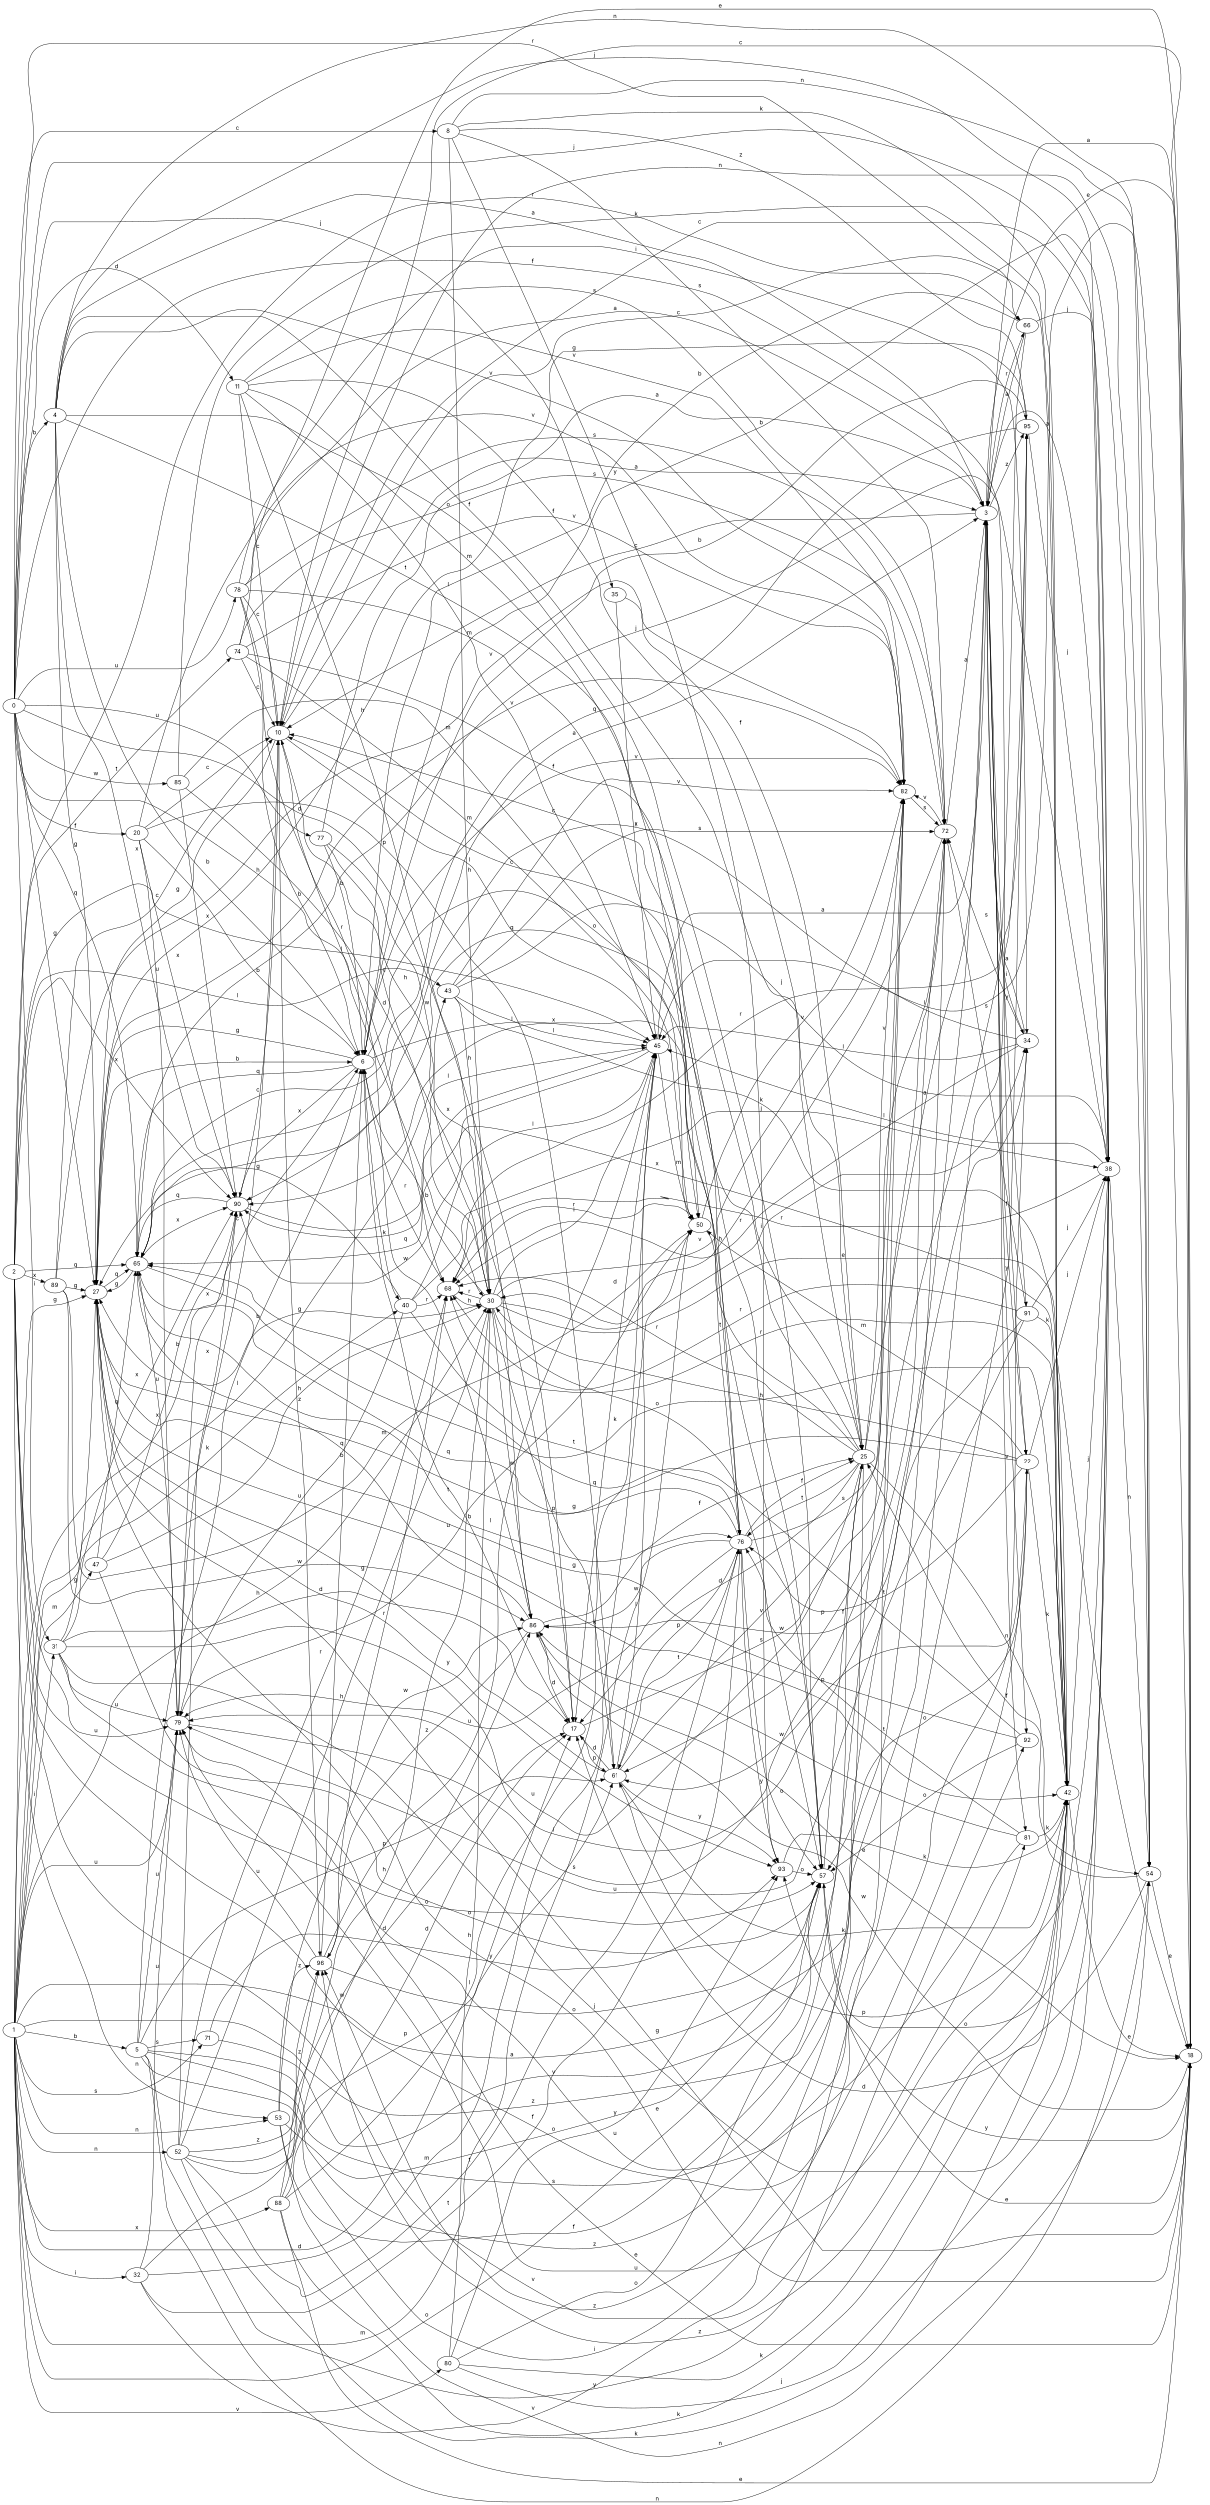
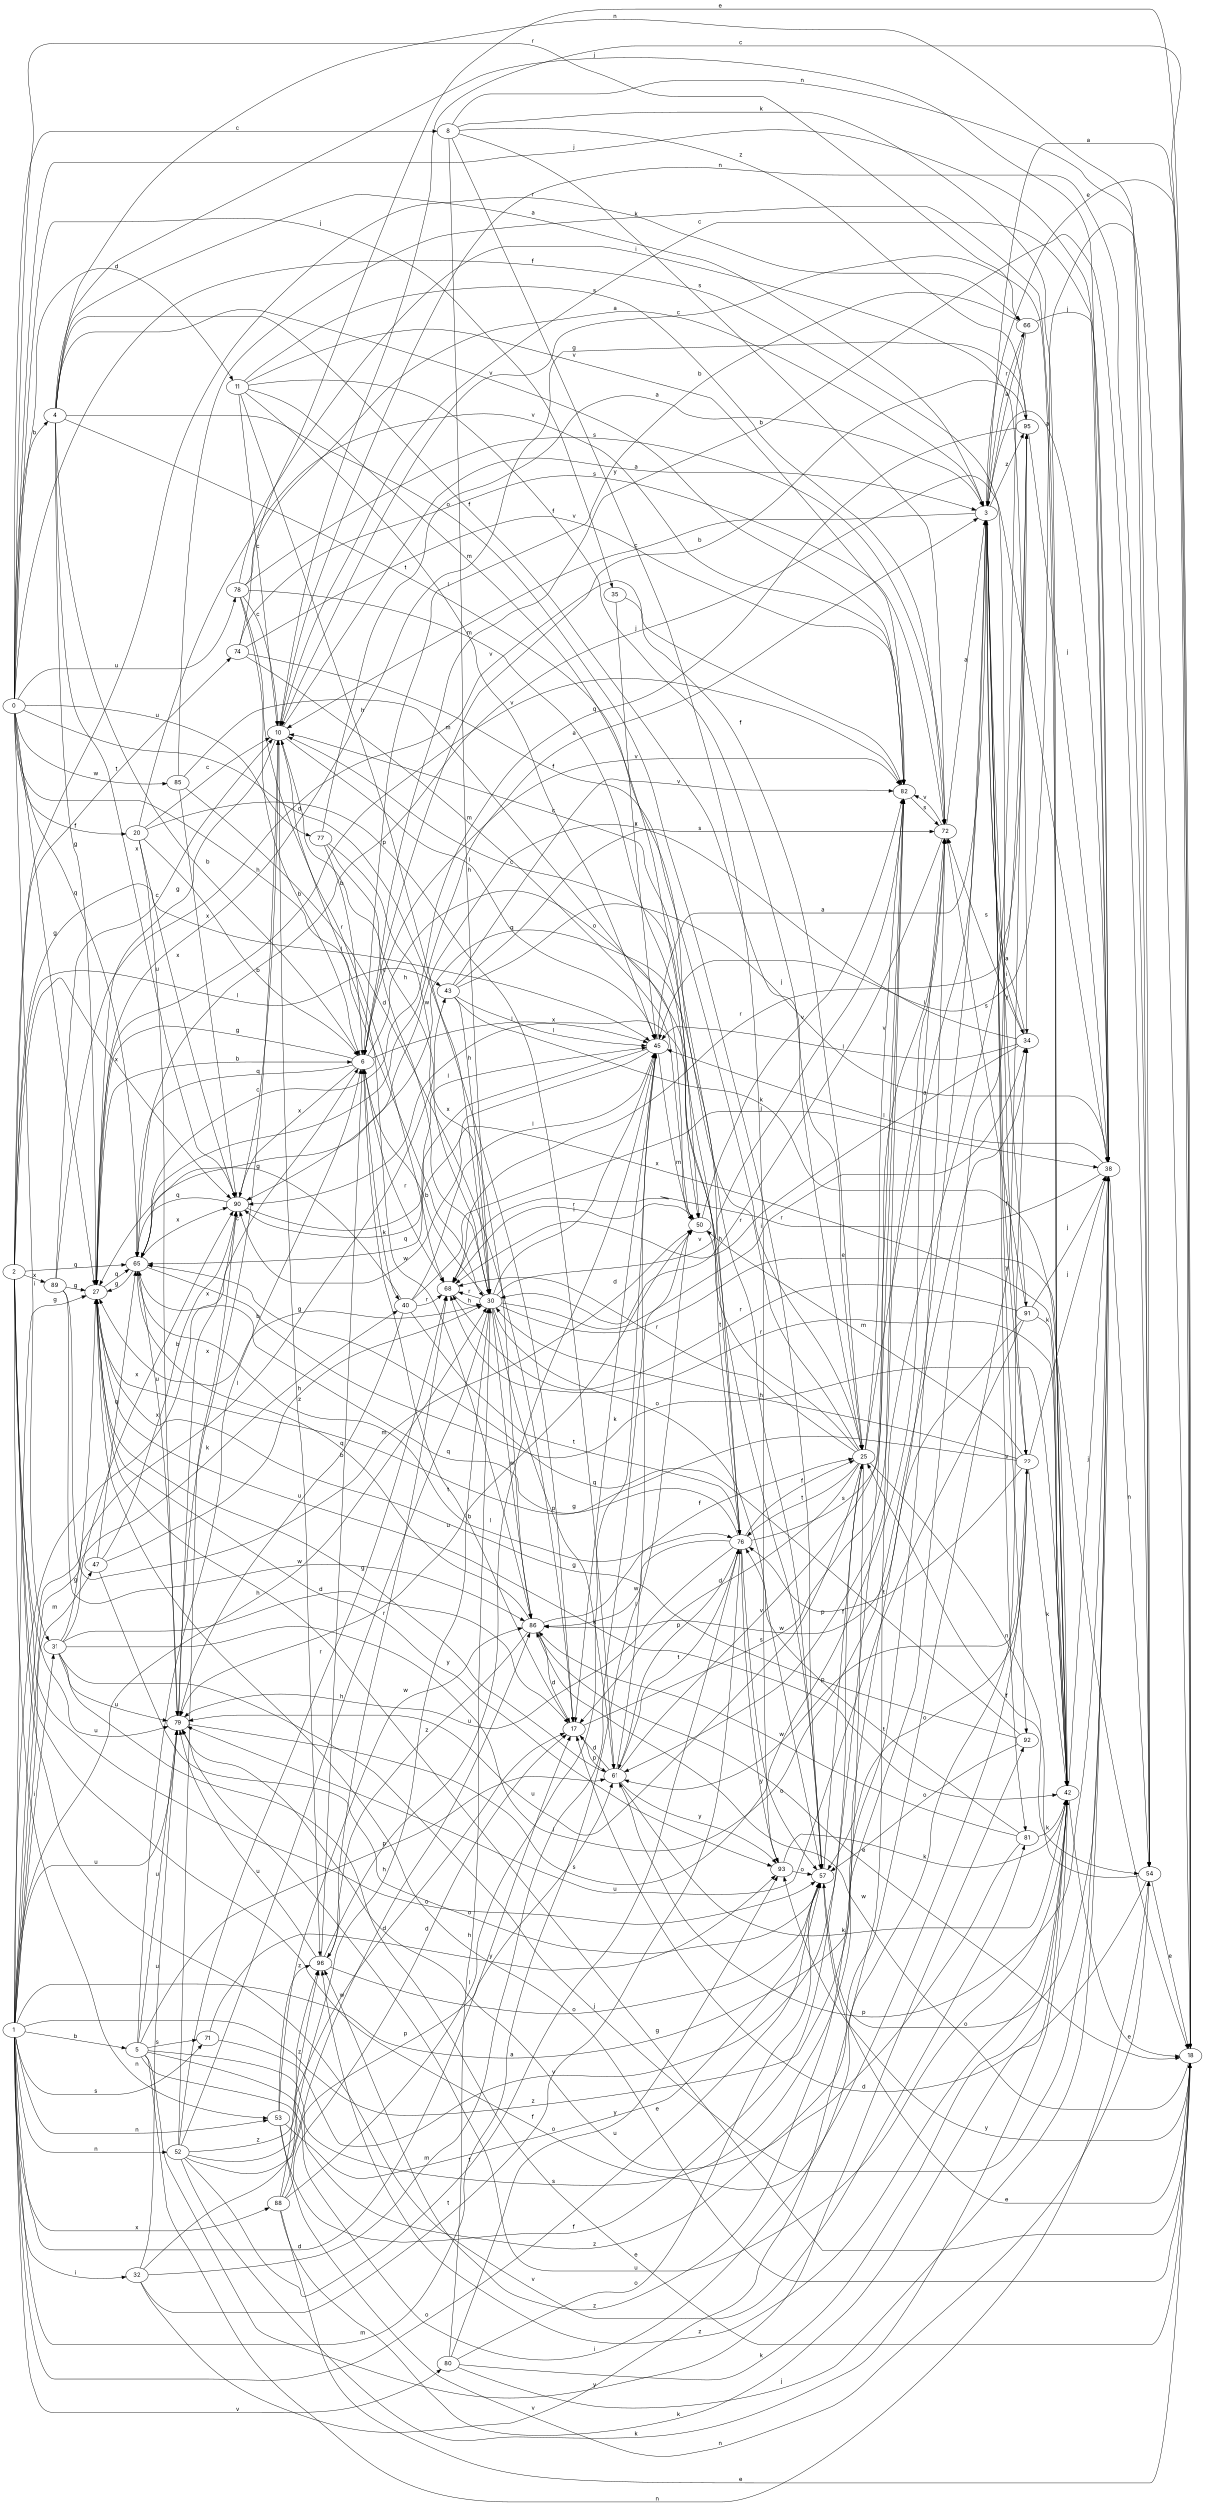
  strict digraph {
    fontname=Inter
    rankdir=LR
    node [fontname=Inter]
    edge [fontname=Inter]
    0
    4
    8
    11
    n5 [label=17]
    20
    22
    27
    30
    31
    35
    38
    65
    66
    77
    78
    85
    3
    6
    57
    90
    n22 [label=25]
    54
    76
    82
    95
    72
    42
    93
    50
    45
    10
    61
    79
    18
    34
    68
    86
    1
    5
    32
    40
    43
    47
    52
    53
    71
    80
    88
    81
    91
    92
    96
    2
    74
    89
    0 -> 4 [label=b]
    0 -> 8 [label=c]
    0 -> 11 [label=d]
    0 -> n5 [label=d]
    0 -> 20 [label=f]
    0 -> 22 [label=f]
    0 -> 27 [label=g]
    0 -> 30 [label=h]
    0 -> 31 [label=i]
    0 -> 35 [label=j]
    0 -> 38 [label=j]
    0 -> 65 [label=q]
    0 -> 66 [label=r]
    0 -> 77 [label=u]
    0 -> 78 [label=u]
    0 -> 85 [label=w]
    4 -> 27 [label=g]
    4 -> 38 [label=j]
    4 -> 3 [label=a]
    4 -> 6 [label=b]
    4 -> 57 [label=o]
    4 -> 90 [label=x]
    4 -> n22 [label=f]
    4 -> 54 [label=n]
    4 -> 76 [label=t]
    4 -> 82 [label=v]
    8 -> 30 [label=h]
    8 -> 54 [label=n]
    8 -> 95 [label=z]
    8 -> 72 [label=s]
    8 -> 42 [label=k]
    8 -> 93 [label=y]
    11 -> 30 [label=h]
    11 -> n22 [label=f]
    11 -> 82 [label=v]
    11 -> 72 [label=s]
    11 -> 50 [label=m]
    11 -> 45 [label=l]
    11 -> 10 [label=c]
    n5 -> 6 [label=b]
    n5 -> 72 [label=s]
    n5 -> 61 [label=p]
    20 -> 6 [label=b]
    20 -> 90 [label=x]
    20 -> 82 [label=v]
    20 -> 10 [label=c]
    20 -> 61 [label=p]
    20 -> 79 [label=u]
    22 -> 27 [label=g]
    22 -> 30 [label=h]
    22 -> 38 [label=j]
    22 -> 57 [label=o]
    22 -> 76 [label=t]
    22 -> 42 [label=k]
    22 -> 50 [label=m]
    22 -> 61 [label=p]
    27 -> 65 [label=q]
    27 -> 6 [label=b]
    27 -> 82 [label=v]
    27 -> 42 [label=k]
    27 -> 93 [label=y]
    27 -> 18 [label=e]
    30 -> 27 [label=g]
    30 -> 6 [label=b]
    30 -> 57 [label=o]
    30 -> 82 [label=v]
    30 -> 45 [label=l]
    30 -> 10 [label=c]
    30 -> 61 [label=p]
    30 -> 18 [label=e]
    30 -> 34 [label=i]
    30 -> 68 [label=r]
    30 -> 86 [label=w]
    31 -> n5 [label=d]
    31 -> 27 [label=g]
    31 -> 38 [label=j]
    31 -> 90 [label=x]
    31 -> 79 [label=u]
    31 -> 18 [label=e]
    31 -> 34 [label=i]
    35 -> n22 [label=f]
    35 -> 45 [label=l]
    38 -> 3 [label=a]
    38 -> 57 [label=o]
    38 -> 54 [label=n]
    38 -> 45 [label=l]
    38 -> 10 [label=c]
    38 -> 61 [label=p]
    38 -> 68 [label=r]
    65 -> 27 [label=g]
    65 -> 38 [label=j]
    65 -> 3 [label=a]
    65 -> 90 [label=x]
    65 -> 76 [label=t]
    65 -> 42 [label=k]
    65 -> 79 [label=u]
    66 -> 38 [label=j]
    66 -> 3 [label=a]
    66 -> 6 [label=b]
    66 -> 68 [label=r]
    77 -> 30 [label=h]
    77 -> 3 [label=a]
    77 -> 6 [label=b]
    77 -> 86 [label=w]
    78 -> 3 [label=a]
    78 -> 6 [label=b]
    78 -> 72 [label=s]
    78 -> 50 [label=m]
    78 -> 10 [label=c]
    78 -> 34 [label=i]
    78 -> 68 [label=r]
    85 -> n5 [label=d]
    85 -> 90 [label=x]
    85 -> 42 [label=k]
    85 -> 50 [label=m]
    3 -> 22 [label=f]
    3 -> 66 [label=r]
    3 -> 95 [label=z]
    3 -> 10 [label=c]
    3 -> 18 [label=e]
    3 -> 34 [label=i]
    3 -> 81 [label=v]
    3 -> 91 [label=y]
    3 -> 92 [label=y]
    6 -> 27 [label=g]
    6 -> 65 [label=q]
    6 -> 57 [label=o]
    6 -> 90 [label=x]
    6 -> 82 [label=v]
    6 -> 45 [label=l]
    6 -> 68 [label=r]
    6 -> 40 [label=k]
    57 -> n22 [label=f]
    57 -> 10 [label=c]
    57 -> 18 [label=e]
    90 -> 65 [label=q]
    90 -> 45 [label=l]
    90 -> 10 [label=c]
    n22 -> n5 [label=d]
    n22 -> 65 [label=q]
    n22 -> 3 [label=a]
    n22 -> 90 [label=x]
    n22 -> 54 [label=n]
    n22 -> 76 [label=t]
    n22 -> 82 [label=v]
    n22 -> 79 [label=u]
    n22 -> 68 [label=r]
    n22 -> 96 [label=z]
    54 -> n5 [label=d]
    54 -> 6 [label=b]
    54 -> n22 [label=f]
    54 -> 18 [label=e]
    76 -> 65 [label=q]
    76 -> 57 [label=o]
    76 -> n22 [label=f]
    76 -> 72 [label=s]
    76 -> 93 [label=y]
    76 -> 10 [label=c]
    76 -> 61 [label=p]
    76 -> 79 [label=u]
    76 -> 86 [label=w]
    82 -> 72 [label=s]
    95 -> 27 [label=g]
    95 -> 38 [label=j]
    95 -> 65 [label=q]
    95 -> 6 [label=b]
    95 -> 61 [label=p]
    72 -> 30 [label=h]
    72 -> 3 [label=a]
    72 -> 82 [label=v]
    42 -> 38 [label=j]
    42 -> 90 [label=x]
    42 -> 10 [label=c]
    42 -> 79 [label=u]
    42 -> 18 [label=e]
    42 -> 68 [label=r]
    42 -> 96 [label=z]
    93 -> 57 [label=o]
    93 -> 42 [label=k]
    50 -> 76 [label=t]
    50 -> 82 [label=v]
    50 -> 79 [label=u]
    50 -> 68 [label=r]
    45 -> n5 [label=d]
    45 -> 65 [label=q]
    45 -> 3 [label=a]
    45 -> 90 [label=x]
    45 -> 50 [label=m]
    10 -> 27 [label=g]
    10 -> 3 [label=a]
    10 -> 54 [label=n]
    10 -> 45 [label=l]
    10 -> 86 [label=w]
    10 -> 96 [label=z]
    61 -> n5 [label=d]
    61 -> 27 [label=g]
    61 -> 76 [label=t]
    61 -> 82 [label=v]
    61 -> 42 [label=k]
    61 -> 93 [label=y]
    61 -> 45 [label=l]
    79 -> 90 [label=x]
    79 -> 72 [label=s]
    79 -> 10 [label=c]
    18 -> 27 [label=g]
    18 -> 3 [label=a]
    18 -> 93 [label=y]
    18 -> 45 [label=l]
    18 -> 10 [label=c]
    18 -> 86 [label=w]
    34 -> 3 [label=a]
    34 -> 90 [label=x]
    34 -> 72 [label=s]
    34 -> 45 [label=l]
    34 -> 68 [label=r]
    68 -> 30 [label=h]
    86 -> n5 [label=d]
    86 -> 65 [label=q]
    86 -> n22 [label=f]
    86 -> 18 [label=e]
    86 -> 96 [label=z]
    1 -> n5 [label=d]
    1 -> 27 [label=g]
    1 -> 30 [label=h]
    1 -> 31 [label=i]
    1 -> 3 [label=a]
    1 -> 6 [label=b]
    1 -> 57 [label=o]
    1 -> 95 [label=z]
    1 -> 50 [label=m]
    1 -> 79 [label=u]
    1 -> 5 [label=b]
    1 -> 32 [label=i]
    1 -> 40 [label=k]
    1 -> 43 [label=l]
    1 -> 47 [label=m]
    1 -> 52 [label=n]
    1 -> 53 [label=n]
    1 -> 71 [label=s]
    1 -> 80 [label=v]
    1 -> 88 [label=x]
    5 -> 6 [label=b]
    5 -> 54 [label=n]
    5 -> 95 [label=z]
    5 -> 72 [label=s]
    5 -> 61 [label=p]
    5 -> 79 [label=u]
    5 -> 34 [label=i]
    5 -> 71 [label=s]
    5 -> 92 [label=y]
    32 -> 76 [label=t]
    32 -> 82 [label=v]
    32 -> 50 [label=m]
    32 -> 79 [label=u]
    32 -> 86 [label=w]
    40 -> 27 [label=g]
    40 -> 38 [label=j]
    40 -> 76 [label=t]
    40 -> 45 [label=l]
    40 -> 79 [label=u]
    40 -> 68 [label=r]
    43 -> 30 [label=h]
    43 -> 38 [label=j]
    43 -> 82 [label=v]
    43 -> 72 [label=s]
    43 -> 42 [label=k]
    43 -> 45 [label=l]
    47 -> 30 [label=h]
    47 -> 65 [label=q]
    47 -> 57 [label=o]
    47 -> 90 [label=x]
    52 -> n5 [label=d]
    52 -> 30 [label=h]
    52 -> 90 [label=x]
    52 -> 76 [label=t]
    52 -> 42 [label=k]
    52 -> 61 [label=p]
    52 -> 68 [label=r]
    52 -> 96 [label=z]
    53 -> 57 [label=o]
    53 -> n22 [label=f]
    53 -> 54 [label=n]
    53 -> 86 [label=w]
    53 -> 96 [label=z]
    71 -> 82 [label=v]
    71 -> 93 [label=y]
    80 -> 30 [label=h]
    80 -> 38 [label=j]
    80 -> 57 [label=o]
    80 -> 42 [label=k]
    80 -> 93 [label=y]
    88 -> n5 [label=d]
    88 -> 30 [label=h]
    88 -> 42 [label=k]
    88 -> 45 [label=l]
    88 -> 18 [label=e]
    88 -> 96 [label=z]
    81 -> 76 [label=t]
    81 -> 42 [label=k]
    81 -> 79 [label=u]
    81 -> 86 [label=w]
    91 -> 38 [label=j]
    91 -> 72 [label=s]
    91 -> 42 [label=k]
    91 -> 79 [label=u]
    91 -> 68 [label=r]
    91 -> 86 [label=w]
    92 -> 27 [label=g]
    92 -> 65 [label=q]
    92 -> 57 [label=o]
    96 -> 6 [label=b]
    96 -> 57 [label=o]
    96 -> 45 [label=l]
    96 -> 79 [label=u]
    96 -> 68 [label=r]
    2 -> 22 [label=f]
    2 -> 65 [label=q]
    2 -> 66 [label=r]
    2 -> 57 [label=o]
    2 -> 90 [label=x]
    2 -> 45 [label=l]
    2 -> 79 [label=u]
    2 -> 43 [label=l]
    2 -> 53 [label=n]
    2 -> 81 [label=v]
    2 -> 74 [label=t]
    2 -> 89 [label=x]
    74 -> n22 [label=f]
    74 -> 82 [label=v]
    74 -> 72 [label=s]
    74 -> 50 [label=m]
-   74 -> 10 [label=c]
    74 -> 18 [label=e]
    89 -> 27 [label=g]
    89 -> 82 [label=v]
    89 -> 50 [label=m]
    89 -> 10 [label=c]
    89 -> 86 [label=w]
  }
